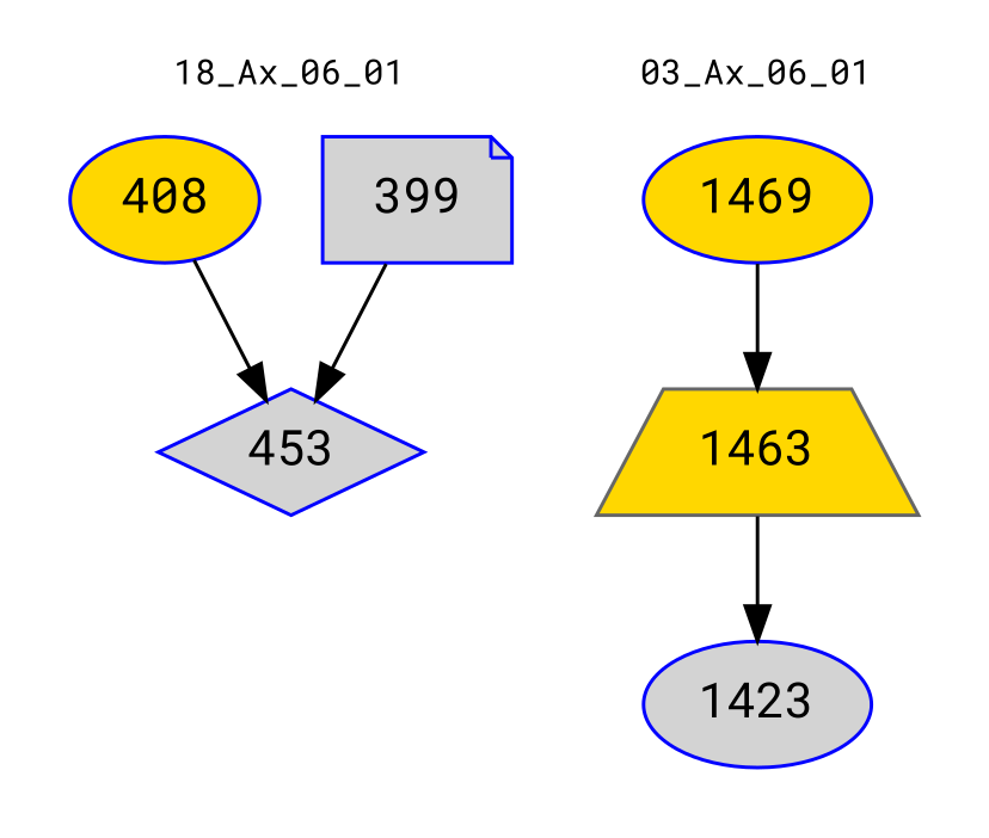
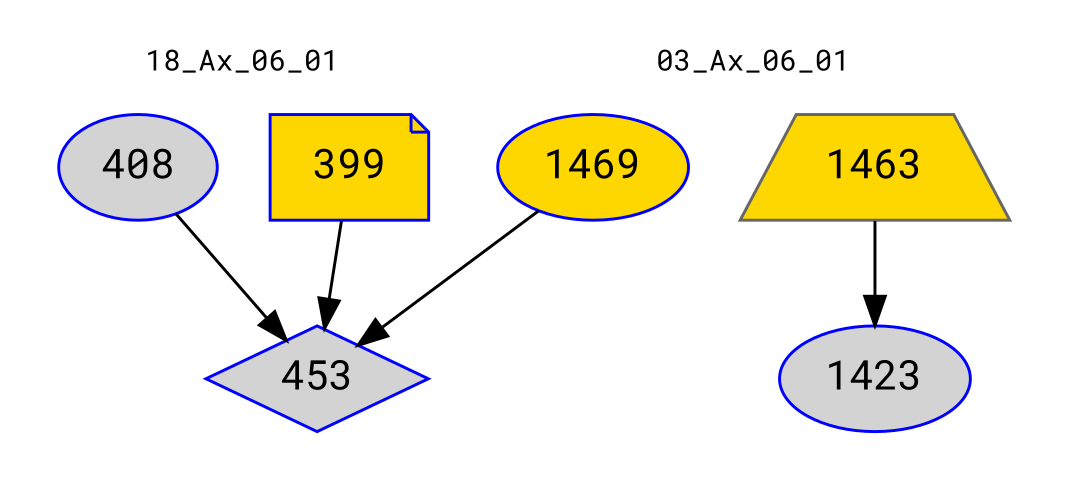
  digraph {
    fontname="Roboto Mono"
    node [color=blue fillcolor=lightgrey fontname="Roboto Mono" shape=ellipse style=filled]
    edge [color=black fontname="Roboto Mono"]
-   n1 [label=399 shape=note]
-   n2 [fillcolor=gold label=408]
+   n1 [fillcolor=gold label=399 shape=note]
+   n2 [label=408]
    n3 [label=453 shape=diamond]
    n4 [fillcolor=gold label=1469]
    n5 [color=gray40 fillcolor=gold label=1463 shape=trapezium]
    n6 [label=1423]
    subgraph cluster_1 {
      color=white
      fontsize=10
      label="18_Ax_06_01"
      n1
      n2
      n3
    }
    subgraph cluster_2 {
      color=white
      fontsize=10
      label="03_Ax_06_01"
      n4
      n5
      n6
    }
    n1 -> n3
    n2 -> n3
-   n4 -> n5
+   n4 -> n3
    n5 -> n6
  }
